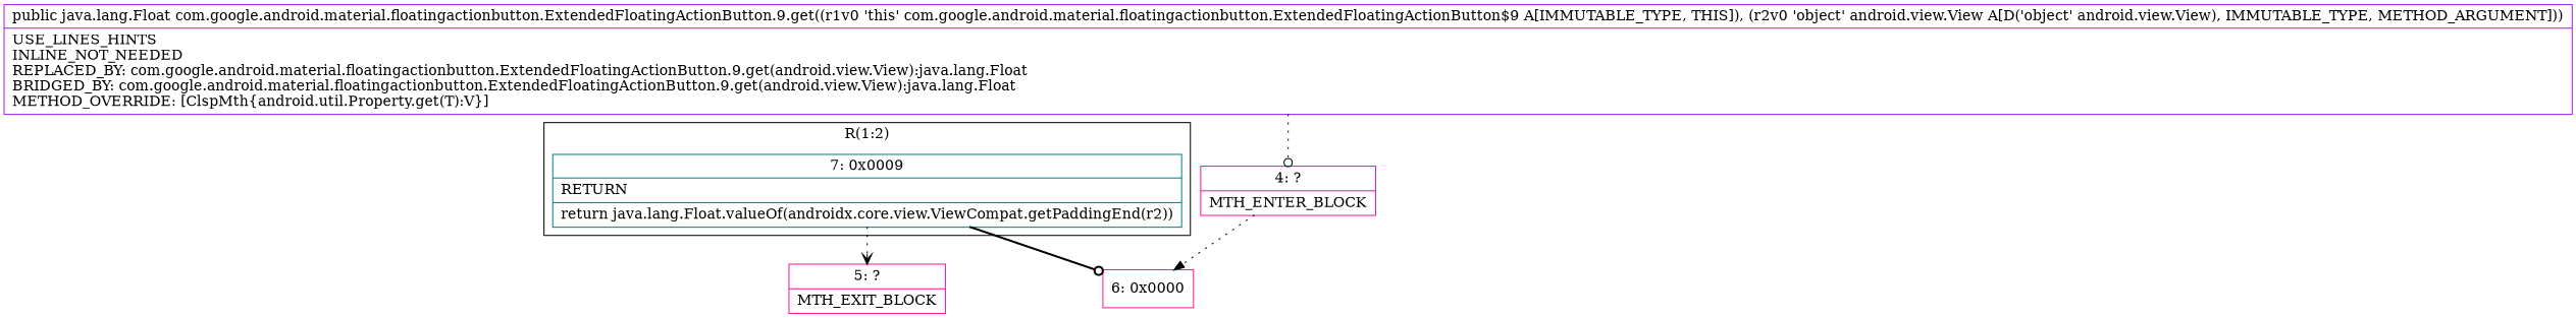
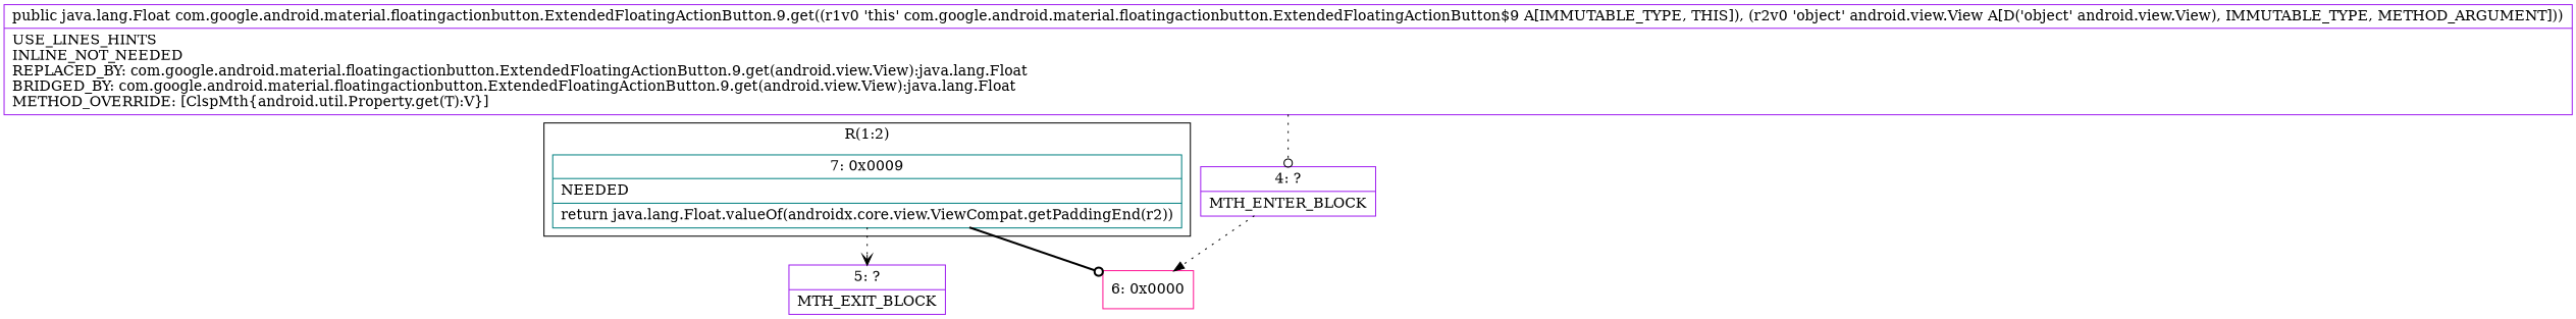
  digraph {
    node [color=purple shape=record]
    edge [arrowhead=odot style=dotted]
-   n1 [color=teal label="{7\:\ 0x0009|RETURN\l|return java.lang.Float.valueOf(androidx.core.view.ViewCompat.getPaddingEnd(r2))\l}"]
-   n2 [color=deeppink label="{5\:\ ?|MTH_EXIT_BLOCK\l}"]
+   n1 [color=teal label="{7\:\ 0x0009|NEEDED\l|return java.lang.Float.valueOf(androidx.core.view.ViewCompat.getPaddingEnd(r2))\l}"]
+   n2 [label="{5\:\ ?|MTH_EXIT_BLOCK\l}"]
    n3 [color=deeppink label="{6\:\ 0x0000}"]
-   n4 [color=deeppink label="{4\:\ ?|MTH_ENTER_BLOCK\l}"]
+   n4 [label="{4\:\ ?|MTH_ENTER_BLOCK\l}"]
    n5 [label="{public java.lang.Float com.google.android.material.floatingactionbutton.ExtendedFloatingActionButton.9.get((r1v0 'this' com.google.android.material.floatingactionbutton.ExtendedFloatingActionButton$9 A[IMMUTABLE_TYPE, THIS]), (r2v0 'object' android.view.View A[D('object' android.view.View), IMMUTABLE_TYPE, METHOD_ARGUMENT]))  | USE_LINES_HINTS\lINLINE_NOT_NEEDED\lREPLACED_BY: com.google.android.material.floatingactionbutton.ExtendedFloatingActionButton.9.get(android.view.View):java.lang.Float\lBRIDGED_BY: com.google.android.material.floatingactionbutton.ExtendedFloatingActionButton.9.get(android.view.View):java.lang.Float\lMETHOD_OVERRIDE: [ClspMth\{android.util.Property.get(T):V\}]\l}"]
    subgraph cluster_1 {
      label="R(1:2)"
      n1
    }
    n1 -> n2 [arrowhead=vee]
    n1 -> n3 [style=bold]
    n4 -> n3 [arrowhead=normal]
    n5 -> n4
  }
